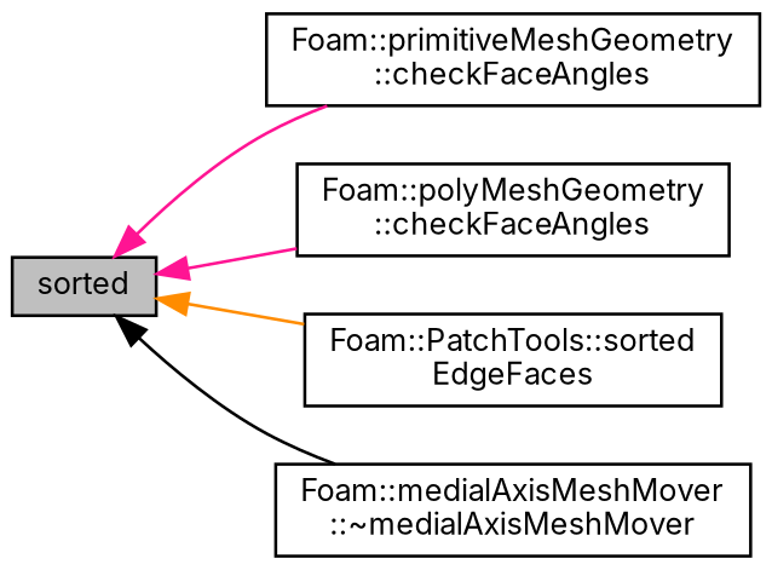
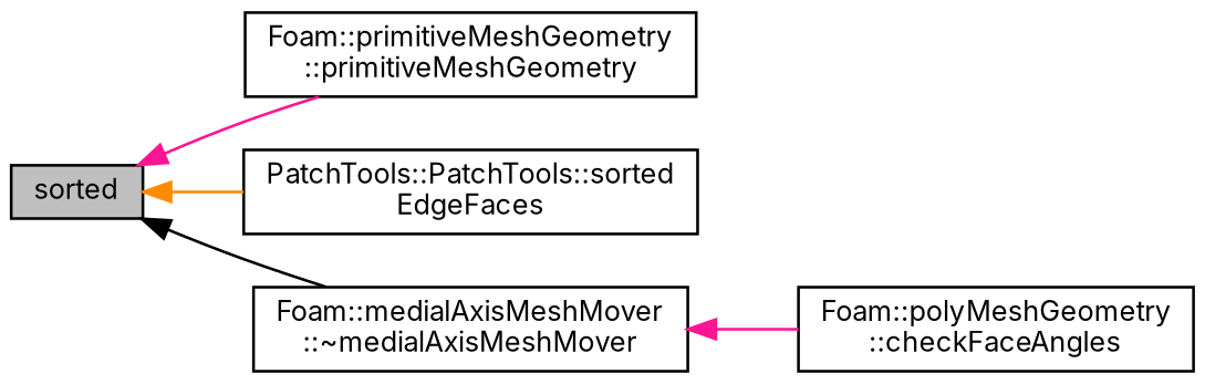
  digraph {
    fontname=Inter
    rankdir=LR
    node [color=black fontname=Inter fontsize=10 shape=record]
    edge [color=deeppink dir=back fontname=Inter fontsize=10 labelfontname=Helvetica labelfontsize=10 style=solid]
    n1 [fillcolor=grey75 fontcolor=black height=0.2 label=sorted style=filled width=0.4]
-   n2 [height=0.2 label="Foam::primitiveMeshGeometry\l::checkFaceAngles" width=0.4]
+   n2 [height=0.2 label="Foam::primitiveMeshGeometry\l::primitiveMeshGeometry" width=0.4]
    n3 [height=0.2 label="Foam::polyMeshGeometry\l::checkFaceAngles" width=0.4]
-   n4 [height=0.2 label="Foam::PatchTools::sorted\lEdgeFaces" width=0.4]
+   n4 [height=0.2 label="PatchTools::PatchTools::sorted\lEdgeFaces" width=0.4]
    n5 [height=0.2 label="Foam::medialAxisMeshMover\l::~medialAxisMeshMover" width=0.4]
    n1 -> n2
-   n1 -> n3
+   n5 -> n3
    n1 -> n4 [color=darkorange]
    n1 -> n5 [color=black]
  }
